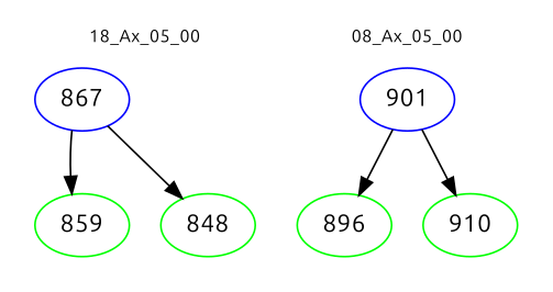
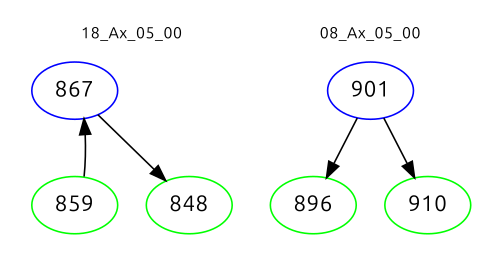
  digraph {
    fontname=Ubuntu
    node [color=green fontname=Ubuntu]
    edge [color=black fontname=Ubuntu]
    n1 [color=blue label=867]
    n2 [label=859]
    n3 [label=848]
    n4 [color=blue label=901]
    n5 [label=896]
    n6 [label=910]
    subgraph cluster_1 {
      color=white
      fontsize=10
      label="18_Ax_05_00"
      n1
      n2
      n3
    }
    subgraph cluster_2 {
      color=white
      fontsize=10
      label="08_Ax_05_00"
      n4
      n5
      n6
    }
-   n1 -> n2
+   n2 -> n1
    n1 -> n3
    n4 -> n5
    n4 -> n6
  }
